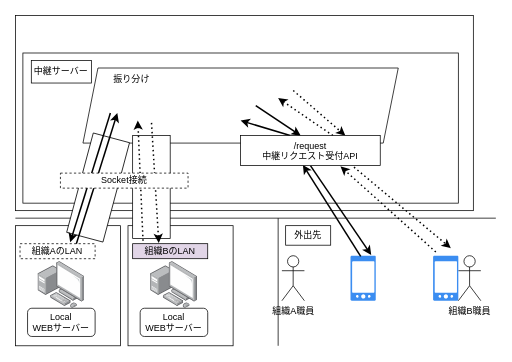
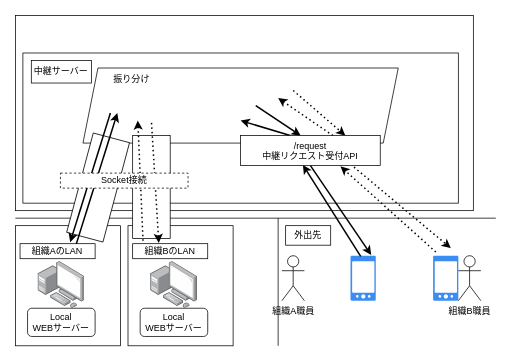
  <mxCell id="0" />
  <mxCell id="1" parent="0" />
  <mxCell id="2" value="" style="rounded=0;whiteSpace=wrap;html=1;" vertex="1" parent="1"><mxGeometry x="20" y="20" width="610" height="260" as="geometry" /></mxCell>
  <mxCell id="3" value="" style="rounded=0;whiteSpace=wrap;html=1;" vertex="1" parent="1"><mxGeometry x="20" y="300" width="140" height="160" as="geometry" /></mxCell>
  <mxCell id="4" value="" style="points=[];aspect=fixed;html=1;align=center;shadow=0;dashed=0;image;image=img/lib/allied_telesis/computer_and_terminals/Personal_Computer_with_Server.svg;" vertex="1" parent="1"><mxGeometry x="50" y="347.6" width="62.4" height="62.4" as="geometry" /></mxCell>
  <mxCell id="5" value="Local&lt;br&gt;WEBサーバー" style="rounded=1;whiteSpace=wrap;html=1;" vertex="1" parent="1"><mxGeometry x="36.2" y="410" width="90" height="37.6" as="geometry" /></mxCell>
  <mxCell id="6" value="" style="endArrow=none;html=1;" edge="1" parent="1"><mxGeometry width="50" height="50" relative="1" as="geometry"><mxPoint x="20" y="290" as="sourcePoint" /><mxPoint x="660" y="290" as="targetPoint" /></mxGeometry></mxCell>
  <mxCell id="7" value="" style="endArrow=none;html=1;" edge="1" parent="1"><mxGeometry width="50" height="50" relative="1" as="geometry"><mxPoint x="370" y="460" as="sourcePoint" /><mxPoint x="370" y="290" as="targetPoint" /></mxGeometry></mxCell>
  <mxCell id="8" value="外出先" style="rounded=0;whiteSpace=wrap;html=1;" vertex="1" parent="1"><mxGeometry x="380" y="300" width="60" height="26" as="geometry" /></mxCell>
- <mxCell id="9" value="組織AのLAN" style="rounded=0;whiteSpace=wrap;html=1;dashed=1;" vertex="1" parent="1"><mxGeometry x="26.2" y="324" width="100" height="20" as="geometry" /></mxCell>
+ <mxCell id="9" value="組織AのLAN" style="rounded=0;whiteSpace=wrap;html=1;" vertex="1" parent="1"><mxGeometry x="26.2" y="324" width="100" height="20" as="geometry" /></mxCell>
  <mxCell id="10" value="組織A職員" style="shape=umlActor;verticalLabelPosition=bottom;verticalAlign=top;html=1;outlineConnect=0;comic=0;align=center;" vertex="1" parent="1"><mxGeometry x="375" y="340" width="30" height="60" as="geometry" /></mxCell>
  <mxCell id="11" value="" style="rounded=0;whiteSpace=wrap;html=1;" vertex="1" parent="1"><mxGeometry x="30" y="70" width="580" height="200" as="geometry" /></mxCell>
  <mxCell id="12" value="中継サーバー" style="rounded=0;whiteSpace=wrap;html=1;" vertex="1" parent="1"><mxGeometry x="41.2" y="80" width="80" height="30" as="geometry" /></mxCell>
  <mxCell id="13" value="" style="rounded=0;whiteSpace=wrap;html=1;" vertex="1" parent="1"><mxGeometry x="170" y="300" width="140" height="160" as="geometry" /></mxCell>
  <mxCell id="14" value="" style="points=[];aspect=fixed;html=1;align=center;shadow=0;dashed=0;image;image=img/lib/allied_telesis/computer_and_terminals/Personal_Computer_with_Server.svg;" vertex="1" parent="1"><mxGeometry x="200" y="347.6" width="62.4" height="62.4" as="geometry" /></mxCell>
  <mxCell id="15" value="Local&lt;br&gt;WEBサーバー" style="rounded=1;whiteSpace=wrap;html=1;" vertex="1" parent="1"><mxGeometry x="186.2" y="410" width="90" height="37.6" as="geometry" /></mxCell>
- <mxCell id="16" value="組織BのLAN" style="rounded=0;whiteSpace=wrap;html=1;fillColor=#e1d5e7;" vertex="1" parent="1"><mxGeometry x="176.2" y="324" width="100" height="20" as="geometry" /></mxCell>
+ <mxCell id="16" value="組織BのLAN" style="rounded=0;whiteSpace=wrap;html=1;" vertex="1" parent="1"><mxGeometry x="176.2" y="324" width="100" height="20" as="geometry" /></mxCell>
  <mxCell id="17" value="組織B職員" style="shape=umlActor;verticalLabelPosition=bottom;verticalAlign=top;html=1;outlineConnect=0;comic=0;align=center;" vertex="1" parent="1"><mxGeometry x="610" y="340" width="30" height="60" as="geometry" /></mxCell>
  <mxCell id="18" value="" style="sketch=0;html=1;aspect=fixed;strokeColor=none;shadow=0;align=center;verticalAlign=top;fillColor=#3B8DF1;shape=mxgraph.gcp2.phone_android" vertex="1" parent="1"><mxGeometry x="466.4" y="340" width="33.6" height="60" as="geometry" /></mxCell>
  <mxCell id="19" value="" style="sketch=0;html=1;aspect=fixed;strokeColor=none;shadow=0;align=center;verticalAlign=top;fillColor=#3B8DF1;shape=mxgraph.gcp2.phone_android" vertex="1" parent="1"><mxGeometry x="576.4" y="340" width="33.6" height="60" as="geometry" /></mxCell>
  <mxCell id="20" value="" style="shape=parallelogram;perimeter=parallelogramPerimeter;whiteSpace=wrap;html=1;fixedSize=1;strokeColor=default;fillColor=default;" vertex="1" parent="1"><mxGeometry x="110" y="90" width="420" height="100" as="geometry" /></mxCell>
  <mxCell id="21" value="" style="endArrow=classic;html=1;strokeWidth=2;fillColor=#f8cecc;exitX=0.405;exitY=0.017;exitDx=0;exitDy=0;exitPerimeter=0;entryX=0.446;entryY=0.975;entryDx=0;entryDy=0;entryPerimeter=0;strokeColor=#000000;" edge="1" parent="1" source="18" target="37"><mxGeometry width="50" height="50" relative="1" as="geometry"><mxPoint x="650" y="250" as="sourcePoint" /><mxPoint x="700" y="200" as="targetPoint" /></mxGeometry></mxCell>
  <mxCell id="22" value="振り分け" style="text;html=1;strokeColor=none;fillColor=none;align=center;verticalAlign=middle;whiteSpace=wrap;rounded=0;" vertex="1" parent="1"><mxGeometry x="145" y="90" width="60" height="30" as="geometry" /></mxCell>
  <mxCell id="23" value="" style="rounded=0;whiteSpace=wrap;html=1;strokeColor=default;fillColor=default;rotation=15;" vertex="1" parent="1"><mxGeometry x="105.18" y="180.68" width="50" height="137.02" as="geometry" /></mxCell>
  <mxCell id="24" value="" style="rounded=0;whiteSpace=wrap;html=1;strokeColor=default;fillColor=default;rotation=0;" vertex="1" parent="1"><mxGeometry x="176.2" y="180" width="50" height="137.02" as="geometry" /></mxCell>
  <mxCell id="25" value="" style="endArrow=classic;html=1;strokeColor=#000000;strokeWidth=2;fillColor=default;exitX=0.087;exitY=0.6;exitDx=0;exitDy=0;exitPerimeter=0;entryX=0.668;entryY=-0.1;entryDx=0;entryDy=0;entryPerimeter=0;" edge="1" parent="1" source="20" target="9"><mxGeometry width="50" height="50" relative="1" as="geometry"><mxPoint x="650" y="250" as="sourcePoint" /><mxPoint x="700" y="200" as="targetPoint" /></mxGeometry></mxCell>
  <mxCell id="26" value="" style="endArrow=classic;html=1;strokeColor=#000000;strokeWidth=2;fillColor=default;exitX=0.75;exitY=0;exitDx=0;exitDy=0;entryX=0.109;entryY=0.6;entryDx=0;entryDy=0;entryPerimeter=0;" edge="1" parent="1" source="9" target="20"><mxGeometry width="50" height="50" relative="1" as="geometry"><mxPoint x="650" y="250" as="sourcePoint" /><mxPoint x="700" y="200" as="targetPoint" /></mxGeometry></mxCell>
  <mxCell id="27" value="" style="endArrow=classic;html=1;strokeWidth=2;fillColor=#f8cecc;exitX=0.355;exitY=0;exitDx=0;exitDy=0;exitPerimeter=0;entryX=0.5;entryY=0.7;entryDx=0;entryDy=0;entryPerimeter=0;strokeColor=#000000;" edge="1" parent="1" source="37" target="20"><mxGeometry width="50" height="50" relative="1" as="geometry"><mxPoint x="490.008" y="351.02" as="sourcePoint" /><mxPoint x="462.956" y="249" as="targetPoint" /></mxGeometry></mxCell>
  <mxCell id="28" value="" style="endArrow=classic;html=1;strokeColor=#000000;strokeWidth=2;fillColor=default;entryX=0.174;entryY=0.7;entryDx=0;entryDy=0;entryPerimeter=0;dashed=1;dashPattern=1 2;" edge="1" parent="1" target="20"><mxGeometry width="50" height="50" relative="1" as="geometry"><mxPoint x="190" y="320" as="sourcePoint" /><mxPoint x="700" y="200" as="targetPoint" /></mxGeometry></mxCell>
  <mxCell id="29" value="" style="endArrow=none;html=1;strokeColor=#000000;strokeWidth=2;fillColor=default;entryX=0.217;entryY=0.7;entryDx=0;entryDy=0;entryPerimeter=0;exitX=0.348;exitY=-0.05;exitDx=0;exitDy=0;exitPerimeter=0;startArrow=classic;startFill=1;endFill=0;dashed=1;dashPattern=1 2;" edge="1" parent="1" source="16" target="20"><mxGeometry width="50" height="50" relative="1" as="geometry"><mxPoint x="200" y="330" as="sourcePoint" /><mxPoint x="200.04" y="170" as="targetPoint" /></mxGeometry></mxCell>
  <mxCell id="30" value="" style="endArrow=classic;html=1;strokeColor=#000000;strokeWidth=2;fillColor=default;exitX=0.548;exitY=0.5;exitDx=0;exitDy=0;exitPerimeter=0;entryX=0.43;entryY=0;entryDx=0;entryDy=0;entryPerimeter=0;" edge="1" parent="1" source="20" target="37"><mxGeometry width="50" height="50" relative="1" as="geometry"><mxPoint x="650" y="250" as="sourcePoint" /><mxPoint x="700" y="200" as="targetPoint" /></mxGeometry></mxCell>
  <mxCell id="31" value="" style="endArrow=classic;html=1;strokeColor=#000000;strokeWidth=2;fillColor=default;exitX=0.5;exitY=1;exitDx=0;exitDy=0;entryX=0.821;entryY=-0.017;entryDx=0;entryDy=0;entryPerimeter=0;" edge="1" parent="1" source="37" target="18"><mxGeometry width="50" height="50" relative="1" as="geometry"><mxPoint x="650" y="250" as="sourcePoint" /><mxPoint x="700" y="200" as="targetPoint" /></mxGeometry></mxCell>
  <mxCell id="32" value="" style="endArrow=classic;html=1;strokeColor=#000000;strokeWidth=2;fillColor=default;exitX=0.107;exitY=-0.083;exitDx=0;exitDy=0;exitPerimeter=0;dashed=1;dashPattern=1 2;entryX=0.715;entryY=1.025;entryDx=0;entryDy=0;entryPerimeter=0;" edge="1" parent="1" source="19" target="37"><mxGeometry width="50" height="50" relative="1" as="geometry"><mxPoint x="650" y="250" as="sourcePoint" /><mxPoint x="700" y="200" as="targetPoint" /></mxGeometry></mxCell>
  <mxCell id="33" value="" style="endArrow=classic;html=1;strokeColor=#000000;strokeWidth=2;fillColor=default;exitX=0.812;exitY=1.05;exitDx=0;exitDy=0;exitPerimeter=0;dashed=1;dashPattern=1 2;" edge="1" parent="1" source="37"><mxGeometry width="50" height="50" relative="1" as="geometry"><mxPoint x="589.995" y="345.02" as="sourcePoint" /><mxPoint x="600" y="330" as="targetPoint" /></mxGeometry></mxCell>
  <mxCell id="34" value="" style="endArrow=classic;html=1;strokeColor=#000000;strokeWidth=2;fillColor=default;exitX=0.661;exitY=0;exitDx=0;exitDy=0;exitPerimeter=0;entryX=0.619;entryY=0.4;entryDx=0;entryDy=0;entryPerimeter=0;dashed=1;dashPattern=1 2;" edge="1" parent="1" source="37" target="20"><mxGeometry width="50" height="50" relative="1" as="geometry"><mxPoint x="479.935" y="190" as="sourcePoint" /><mxPoint x="440" y="160" as="targetPoint" /></mxGeometry></mxCell>
  <mxCell id="35" value="" style="endArrow=classic;html=1;strokeColor=#000000;strokeWidth=2;fillColor=default;entryX=0.75;entryY=0;entryDx=0;entryDy=0;dashed=1;dashPattern=1 2;exitX=0.667;exitY=0.3;exitDx=0;exitDy=0;exitPerimeter=0;" edge="1" parent="1" source="20" target="37"><mxGeometry width="50" height="50" relative="1" as="geometry"><mxPoint x="430" y="140" as="sourcePoint" /><mxPoint x="459.98" y="210" as="targetPoint" /></mxGeometry></mxCell>
  <mxCell id="36" value="Socket接続" style="text;html=1;strokeColor=default;fillColor=default;align=center;verticalAlign=middle;whiteSpace=wrap;rounded=0;dashed=1;" vertex="1" parent="1"><mxGeometry x="80" y="230" width="170" height="20" as="geometry" /></mxCell>
  <mxCell id="37" value="/request&lt;br&gt;中継リクエスト受付API" style="rounded=0;whiteSpace=wrap;html=1;strokeColor=default;fillColor=default;align=center;verticalAlign=top;" vertex="1" parent="1"><mxGeometry x="320" y="180" width="186" height="40" as="geometry" /></mxCell>
